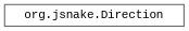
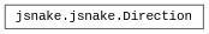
  digraph {
    rankdir=LR
    fontname="Liberation Mono"
-   n1 [color=grey40 fillcolor=white fontname="Liberation Mono" fontsize=10 height=0.2 label="org.jsnake.Direction" shape=box style=filled width=0.4]
+   n1 [color=grey40 fillcolor=white fontname="Liberation Mono" fontsize=10 height=0.2 label="jsnake.jsnake.Direction" shape=box style=filled width=0.4]
  }
